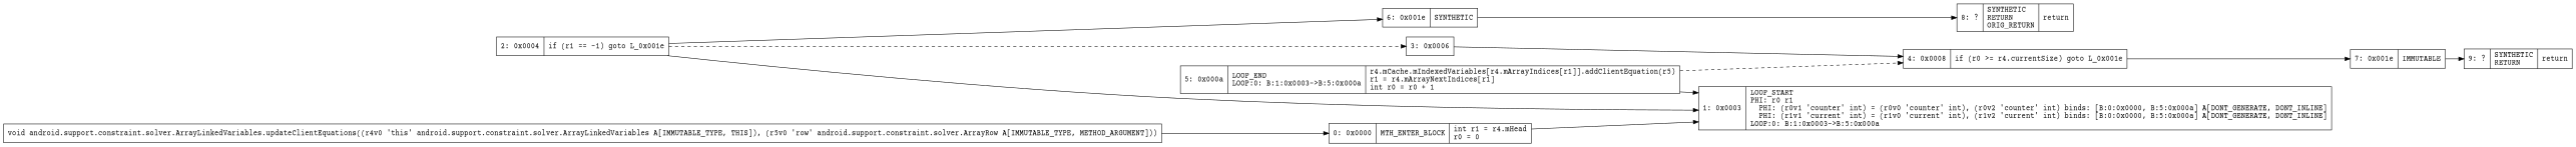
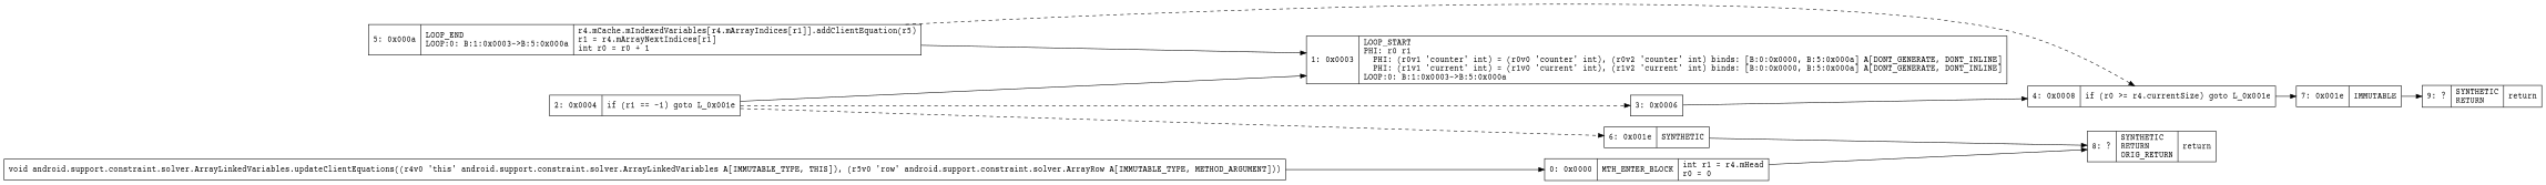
  digraph {
    fontname="Courier Prime"
    rankdir=LR
    node [fontname="Courier Prime" shape=record]
    edge [fontname="Courier Prime"]
    n1 [label="{0\:\ 0x0000|MTH_ENTER_BLOCK\l|int r1 = r4.mHead\lr0 = 0\l}"]
    n2 [label="{1\:\ 0x0003|LOOP_START\lPHI: r0 r1 \l  PHI: (r0v1 'counter' int) = (r0v0 'counter' int), (r0v2 'counter' int) binds: [B:0:0x0000, B:5:0x000a] A[DONT_GENERATE, DONT_INLINE]\l  PHI: (r1v1 'current' int) = (r1v0 'current' int), (r1v2 'current' int) binds: [B:0:0x0000, B:5:0x000a] A[DONT_GENERATE, DONT_INLINE]\lLOOP:0: B:1:0x0003\-\>B:5:0x000a\l}"]
    n3 [label="{2\:\ 0x0004|if (r1 == \-1) goto L_0x001e\l}"]
    n4 [label="{3\:\ 0x0006}"]
    n5 [label="{6\:\ 0x001e|SYNTHETIC\l}"]
    n6 [label="{4\:\ 0x0008|if (r0 \>= r4.currentSize) goto L_0x001e\l}"]
    n7 [label="{8\:\ ?|SYNTHETIC\lRETURN\lORIG_RETURN\l|return\l}"]
    n8 [label="{7\:\ 0x001e|IMMUTABLE\l}"]
    n9 [label="{5\:\ 0x000a|LOOP_END\lLOOP:0: B:1:0x0003\-\>B:5:0x000a\l|r4.mCache.mIndexedVariables[r4.mArrayIndices[r1]].addClientEquation(r5)\lr1 = r4.mArrayNextIndices[r1]\lint r0 = r0 + 1\l}"]
    n10 [label="{9\:\ ?|SYNTHETIC\lRETURN\l|return\l}"]
    n11 [label="{void android.support.constraint.solver.ArrayLinkedVariables.updateClientEquations((r4v0 'this' android.support.constraint.solver.ArrayLinkedVariables A[IMMUTABLE_TYPE, THIS]), (r5v0 'row' android.support.constraint.solver.ArrayRow A[IMMUTABLE_TYPE, METHOD_ARGUMENT])) }"]
-   n1 -> n2
+   n1 -> n7
    n3 -> n2
    n3 -> n4 [style=dashed]
-   n3 -> n5
+   n3 -> n5 [style=dashed]
    n4 -> n6
    n5 -> n7
    n6 -> n8
    n8 -> n10
    n9 -> n2
    n9 -> n6 [style=dashed]
    n11 -> n1
  }
